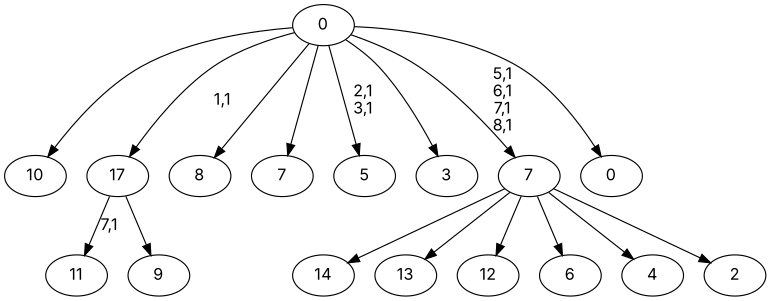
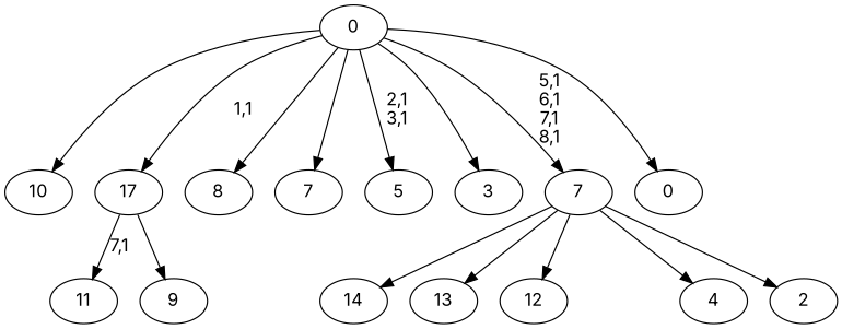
  digraph {
    fontname=Inter
    node [fontname=Inter]
    edge [fontname=Inter]
    n1 [label=14]
    n2 [label=13]
    n3 [label=12]
    n4 [label=11]
    n5 [label=10]
    n6 [label=9]
    17
    n8 [label=8]
    n9 [label=7]
-   n10 [label=6]
    n11 [label=5]
    n12 [label=4]
    n13 [label=3]
    n14 [label=2]
    7
    n16 [label=0]
    0
    17 -> n4 [label="7,1"]
    17 -> n6
    7 -> n1
    7 -> n2
    7 -> n3
-   7 -> n10
    7 -> n12
    7 -> n14
    0 -> n5
    0 -> 17 [label="1,1"]
    0 -> n8
    0 -> n9
    0 -> n11 [label="2,1\n3,1"]
    0 -> n13
    0 -> 7 [label="5,1\n6,1\n7,1\n8,1"]
    0 -> n16
  }
